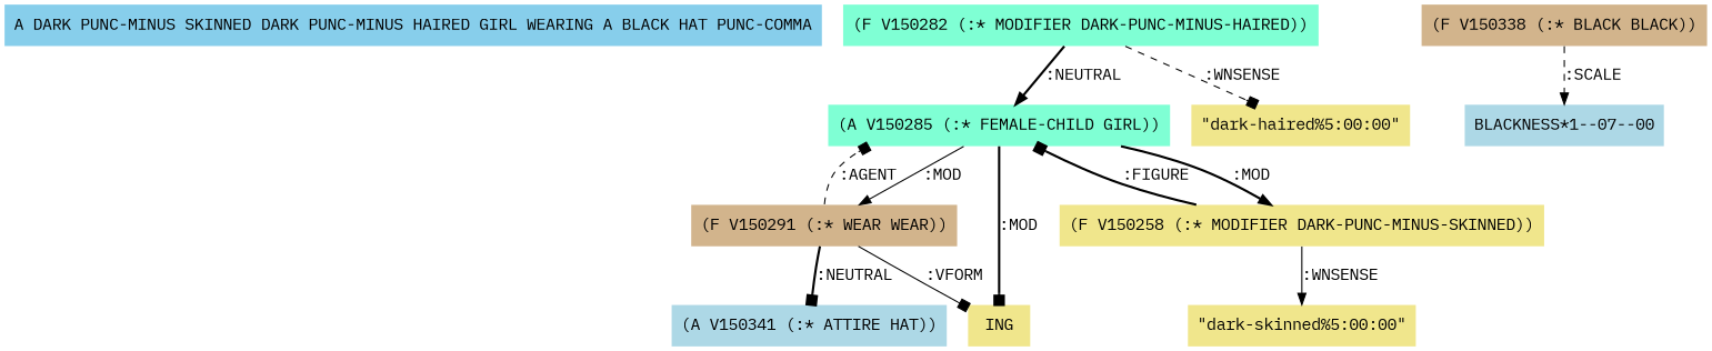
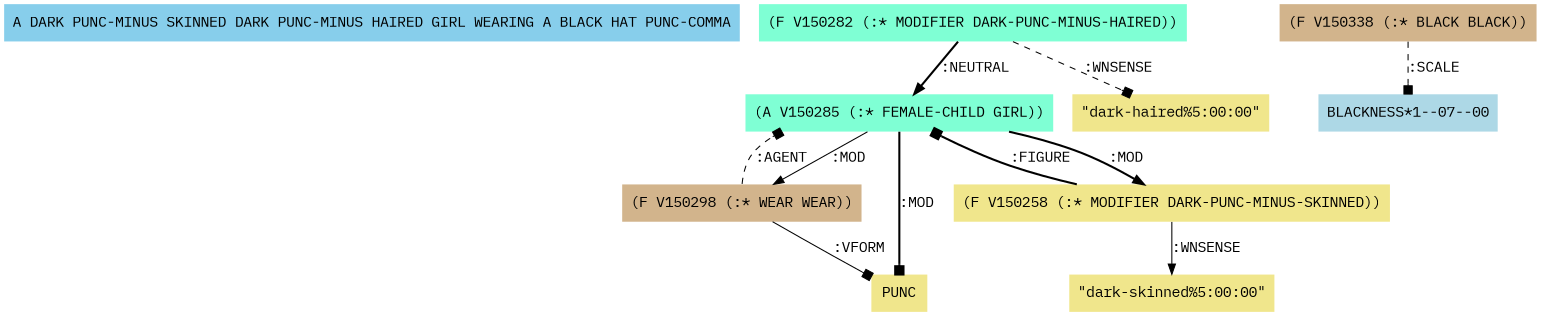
  digraph {
    fontname="IBM Plex Mono"
    node [fillcolor=khaki fontname="IBM Plex Mono" shape=none style=filled]
    edge [arrowhead=box fontname="IBM Plex Mono" style=bold]
    "A DARK PUNC-MINUS SKINNED DARK PUNC-MINUS HAIRED GIRL WEARING A BLACK HAT PUNC-COMMA" [fillcolor=skyblue]
    n2 [fillcolor=aquamarine label="(A V150285 (:* FEMALE-CHILD GIRL))"]
-   n3 [fillcolor=tan label="(F V150291 (:* WEAR WEAR))"]
+   n3 [fillcolor=tan label="(F V150298 (:* WEAR WEAR))"]
    n4 [label="(F V150258 (:* MODIFIER DARK-PUNC-MINUS-SKINNED))"]
-   n5 [label=ING]
-   n6 [fillcolor=lightblue label="(A V150341 (:* ATTIRE HAT))"]
+   n5 [label=PUNC]
    n7 [label="\"dark-skinned%5:00:00\""]
    n8 [fillcolor=aquamarine label="(F V150282 (:* MODIFIER DARK-PUNC-MINUS-HAIRED))"]
    n9 [label="\"dark-haired%5:00:00\""]
    n10 [fillcolor=tan label="(F V150338 (:* BLACK BLACK))"]
    n11 [fillcolor=lightblue label="BLACKNESS*1--07--00"]
    n2 -> n3 [arrowhead=normal label=":MOD" style=solid]
    n2 -> n4 [arrowhead=normal label=":MOD"]
    n2 -> n5 [label=":MOD"]
    n3 -> n2 [label=":AGENT" style=dashed]
    n3 -> n5 [label=":VFORM" style=solid]
-   n3 -> n6 [label=":NEUTRAL"]
    n4 -> n2 [label=":FIGURE"]
    n4 -> n7 [arrowhead=normal label=":WNSENSE" style=solid]
    n8 -> n2 [arrowhead=normal label=":NEUTRAL"]
    n8 -> n9 [label=":WNSENSE" style=dashed]
-   n10 -> n11 [arrowhead=normal label=":SCALE" style=dashed]
+   n10 -> n11 [label=":SCALE" style=dashed]
  }
